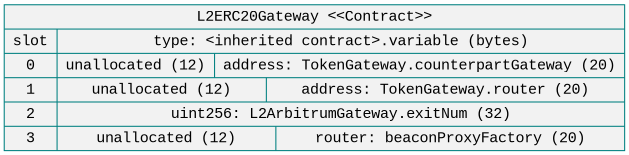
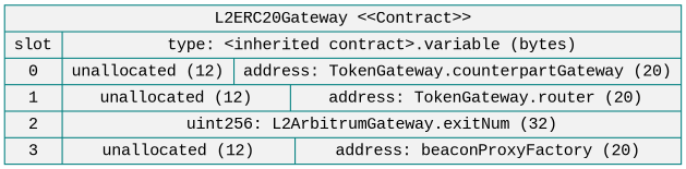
  digraph {
    arrowhead=open
    bgcolor=white
    rankdir=LR
-   n1 [color=teal fillcolor=gray95 fontcolor=black fontname="Courier New" label="L2ERC20Gateway \<\<Contract\>\>\n | {{ slot | 0 | 1 | 2 | 3} | { type: \<inherited contract\>.variable (bytes) | {  unallocated (12)  |  address: TokenGateway.counterpartGateway (20) } | {  unallocated (12)  |  address: TokenGateway.router (20) } | {  uint256: L2ArbitrumGateway.exitNum (32) } | {  unallocated (12)  |  router: beaconProxyFactory (20) }}}" shape=record style=filled]
+   n1 [color=teal fillcolor=gray95 fontcolor=black fontname="Courier New" label="L2ERC20Gateway \<\<Contract\>\>\n | {{ slot | 0 | 1 | 2 | 3} | { type: \<inherited contract\>.variable (bytes) | {  unallocated (12)  |  address: TokenGateway.counterpartGateway (20) } | {  unallocated (12)  |  address: TokenGateway.router (20) } | {  uint256: L2ArbitrumGateway.exitNum (32) } | {  unallocated (12)  |  address: beaconProxyFactory (20) }}}" shape=record style=filled]
  }
